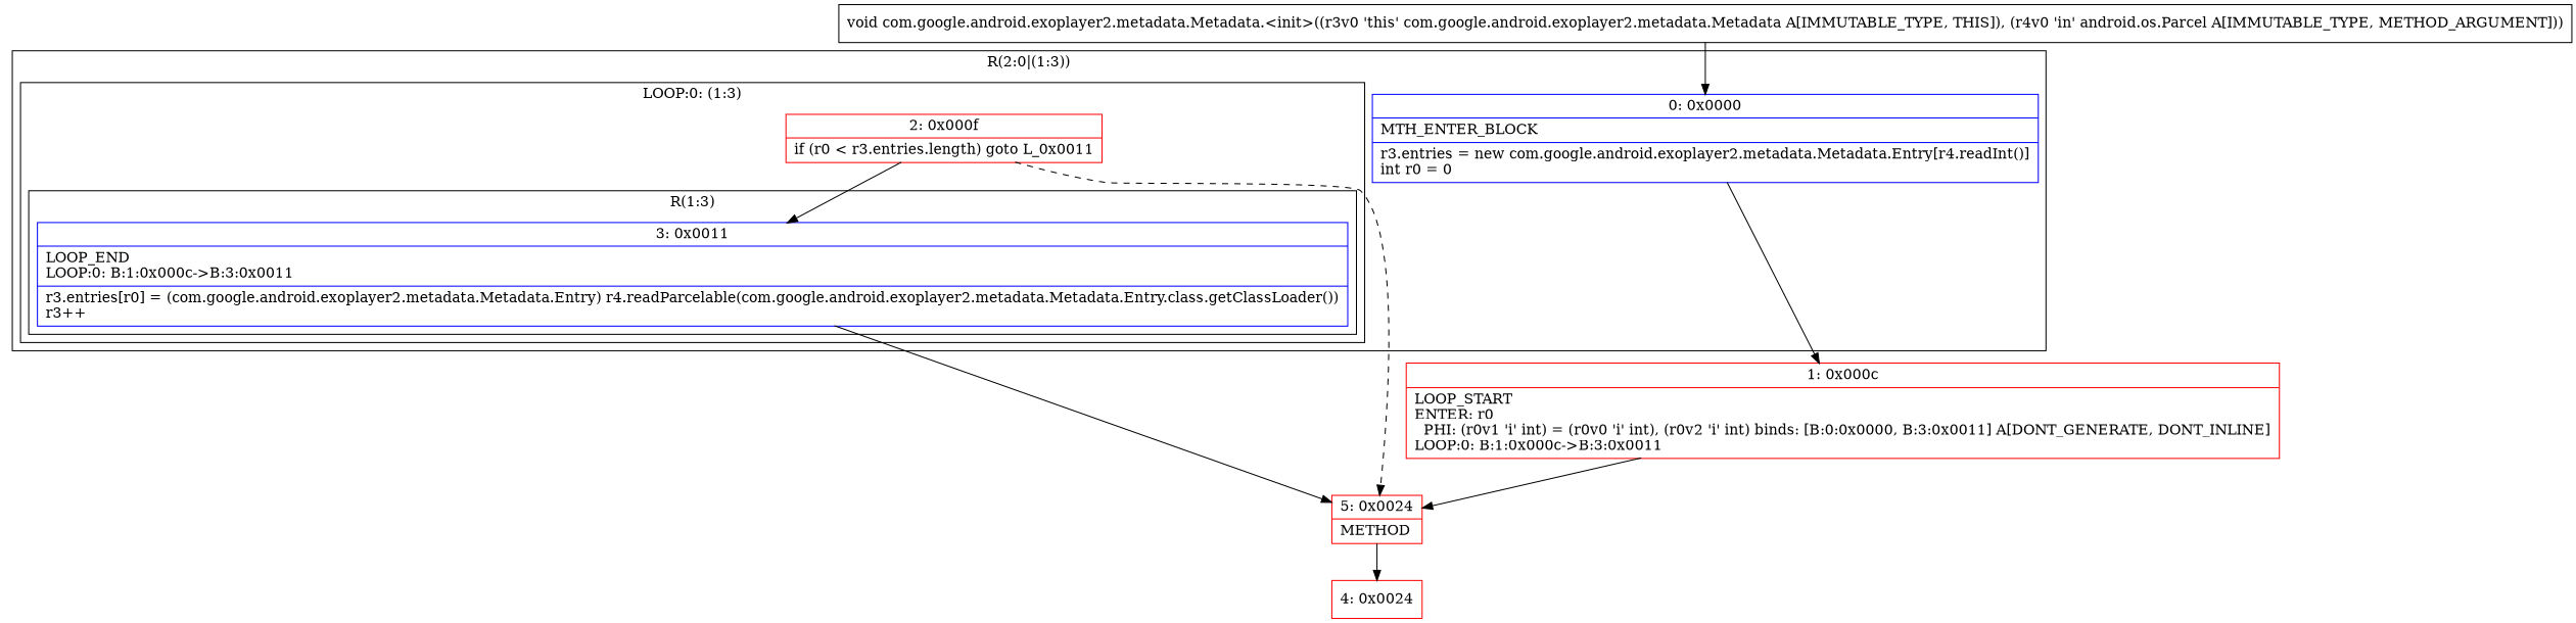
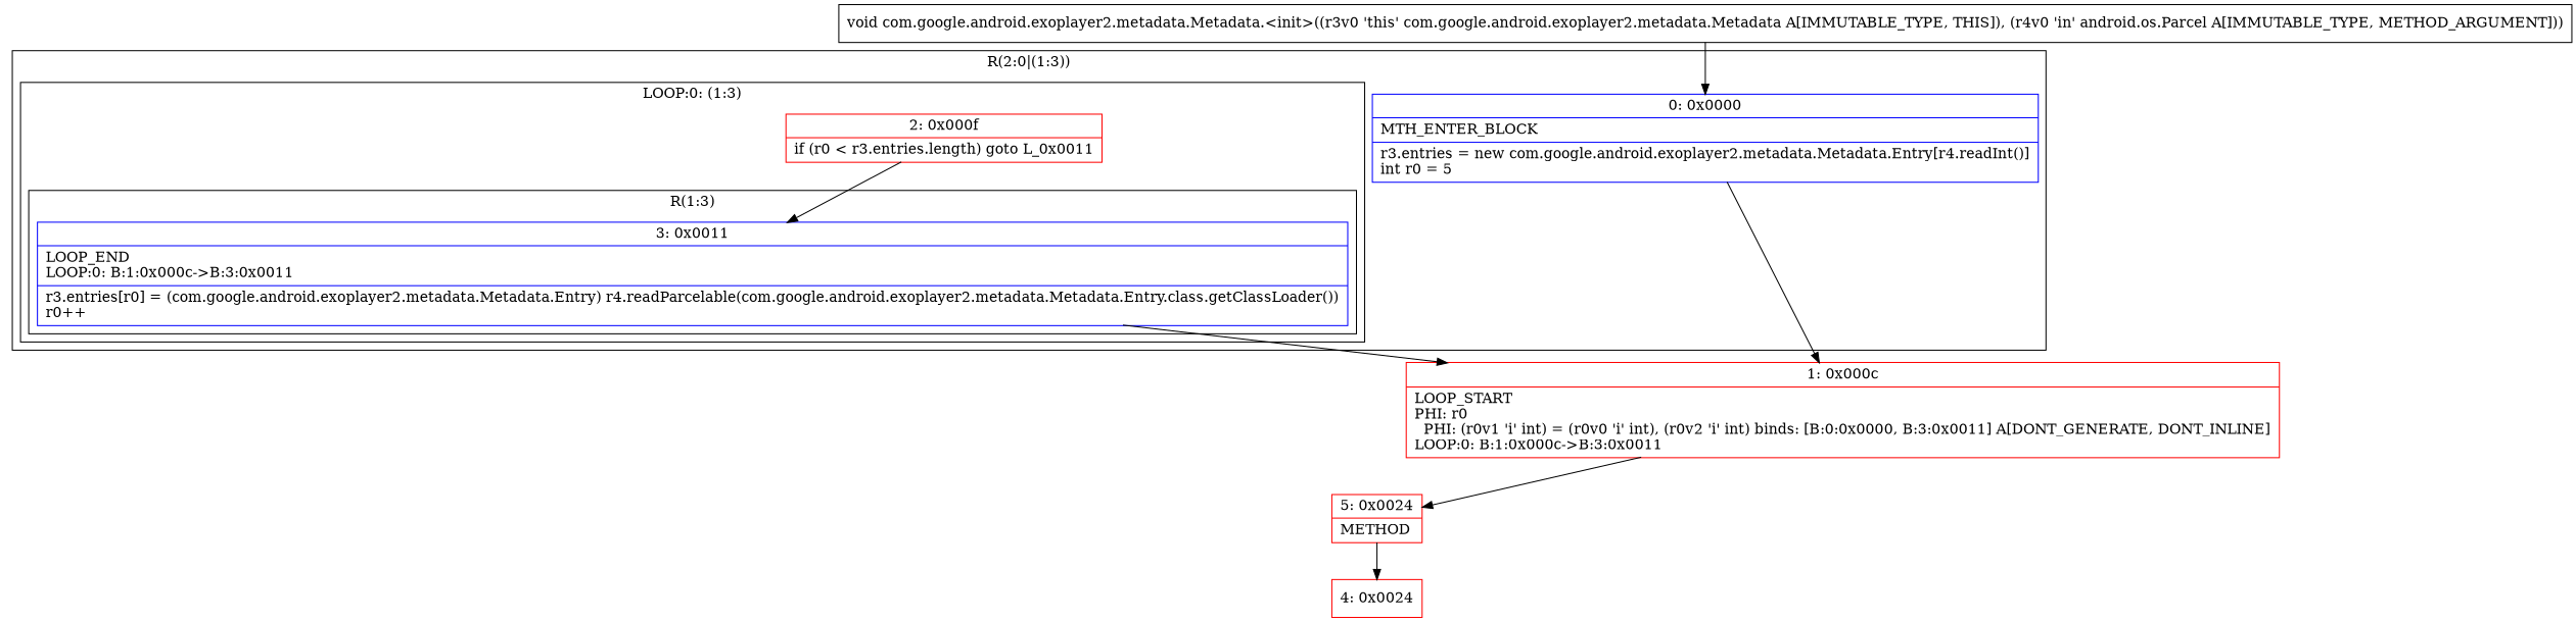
  digraph {
    node [color=red shape=record]
-   n1 [color=blue label="{3\:\ 0x0011|LOOP_END\lLOOP:0: B:1:0x000c\-\>B:3:0x0011\l|r3.entries[r0] = (com.google.android.exoplayer2.metadata.Metadata.Entry) r4.readParcelable(com.google.android.exoplayer2.metadata.Metadata.Entry.class.getClassLoader())\lr3++\l}"]
+   n1 [color=blue label="{3\:\ 0x0011|LOOP_END\lLOOP:0: B:1:0x000c\-\>B:3:0x0011\l|r3.entries[r0] = (com.google.android.exoplayer2.metadata.Metadata.Entry) r4.readParcelable(com.google.android.exoplayer2.metadata.Metadata.Entry.class.getClassLoader())\lr0++\l}"]
    n2 [label="{2\:\ 0x000f|if (r0 \< r3.entries.length) goto L_0x0011\l}"]
-   n3 [color=blue label="{0\:\ 0x0000|MTH_ENTER_BLOCK\l|r3.entries = new com.google.android.exoplayer2.metadata.Metadata.Entry[r4.readInt()]\lint r0 = 0\l}"]
-   n4 [label="{1\:\ 0x000c|LOOP_START\lENTER: r0 \l  PHI: (r0v1 'i' int) = (r0v0 'i' int), (r0v2 'i' int) binds: [B:0:0x0000, B:3:0x0011] A[DONT_GENERATE, DONT_INLINE]\lLOOP:0: B:1:0x000c\-\>B:3:0x0011\l}"]
+   n3 [color=blue label="{0\:\ 0x0000|MTH_ENTER_BLOCK\l|r3.entries = new com.google.android.exoplayer2.metadata.Metadata.Entry[r4.readInt()]\lint r0 = 5\l}"]
+   n4 [label="{1\:\ 0x000c|LOOP_START\lPHI: r0 \l  PHI: (r0v1 'i' int) = (r0v0 'i' int), (r0v2 'i' int) binds: [B:0:0x0000, B:3:0x0011] A[DONT_GENERATE, DONT_INLINE]\lLOOP:0: B:1:0x000c\-\>B:3:0x0011\l}"]
    n5 [label="{5\:\ 0x0024|METHOD\l}"]
    n6 [label="{4\:\ 0x0024}"]
    n7 [label="{void com.google.android.exoplayer2.metadata.Metadata.\<init\>((r3v0 'this' com.google.android.exoplayer2.metadata.Metadata A[IMMUTABLE_TYPE, THIS]), (r4v0 'in' android.os.Parcel A[IMMUTABLE_TYPE, METHOD_ARGUMENT])) }" color=""]
    subgraph cluster_1 {
      label="R(2:0|(1:3))"
      n3
      subgraph cluster_2 {
        label="LOOP:0: (1:3)"
        n2
        subgraph cluster_3 {
          label="R(1:3)"
          n1
        }
      }
    }
-   n1 -> n5
+   n1 -> n4
    n2 -> n1
-   n2 -> n5 [style=dashed]
    n3 -> n4
    n4 -> n5
    n5 -> n6
    n7 -> n3
  }
